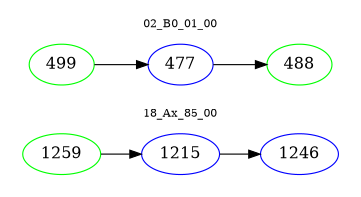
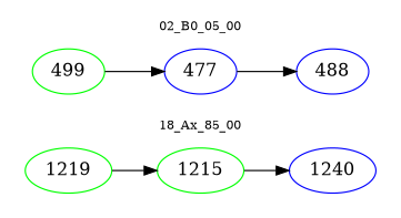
  digraph {
    fontname="DejaVu Serif"
    rankdir=LR
    node [color=blue fontname="DejaVu Serif"]
    edge [color=black fontname="DejaVu Serif"]
-   n1 [color=green label=1259]
-   n2 [label=1215]
-   n3 [label=1246]
+   n1 [color=green label=1219]
+   n2 [color=green label=1215]
+   n3 [label=1240]
    n4 [color=green label=499]
    n5 [label=477]
-   n6 [color=green label=488]
+   n6 [label=488]
    subgraph cluster_1 {
      color=white
      fontsize=10
      label="18_Ax_85_00"
      n1
      n2
      n3
    }
    subgraph cluster_2 {
      color=white
      fontsize=10
-     label="02_B0_01_00"
+     label="02_B0_05_00"
      n4
      n5
      n6
    }
    n1 -> n2
    n2 -> n3
    n4 -> n5
    n5 -> n6
  }
